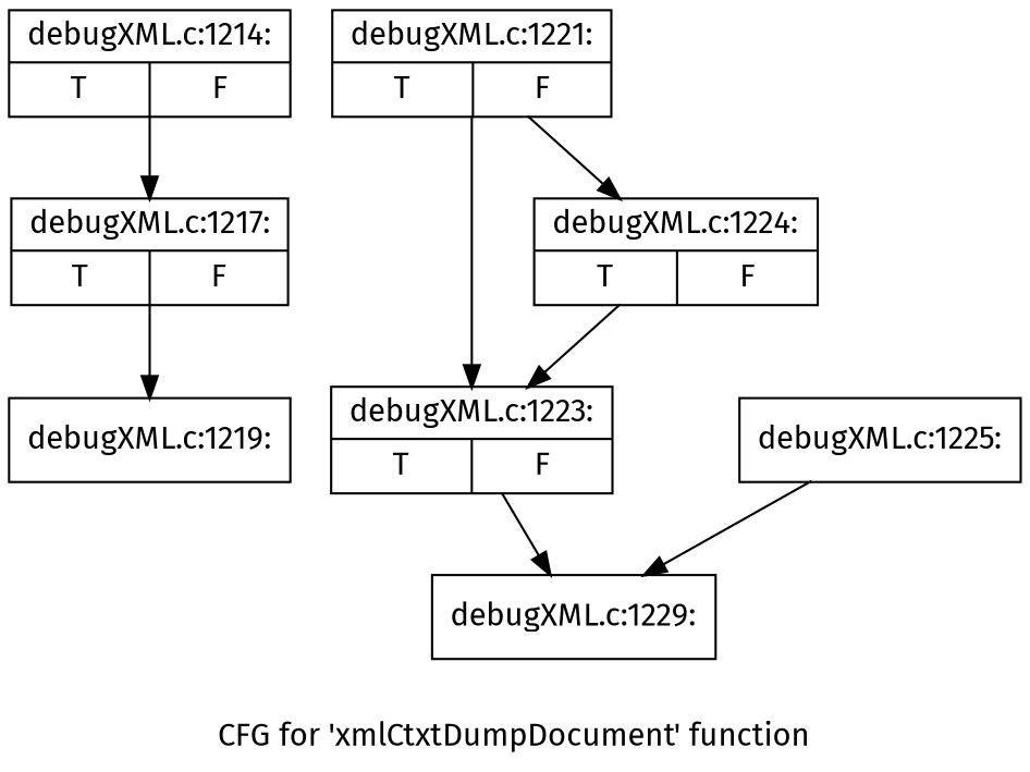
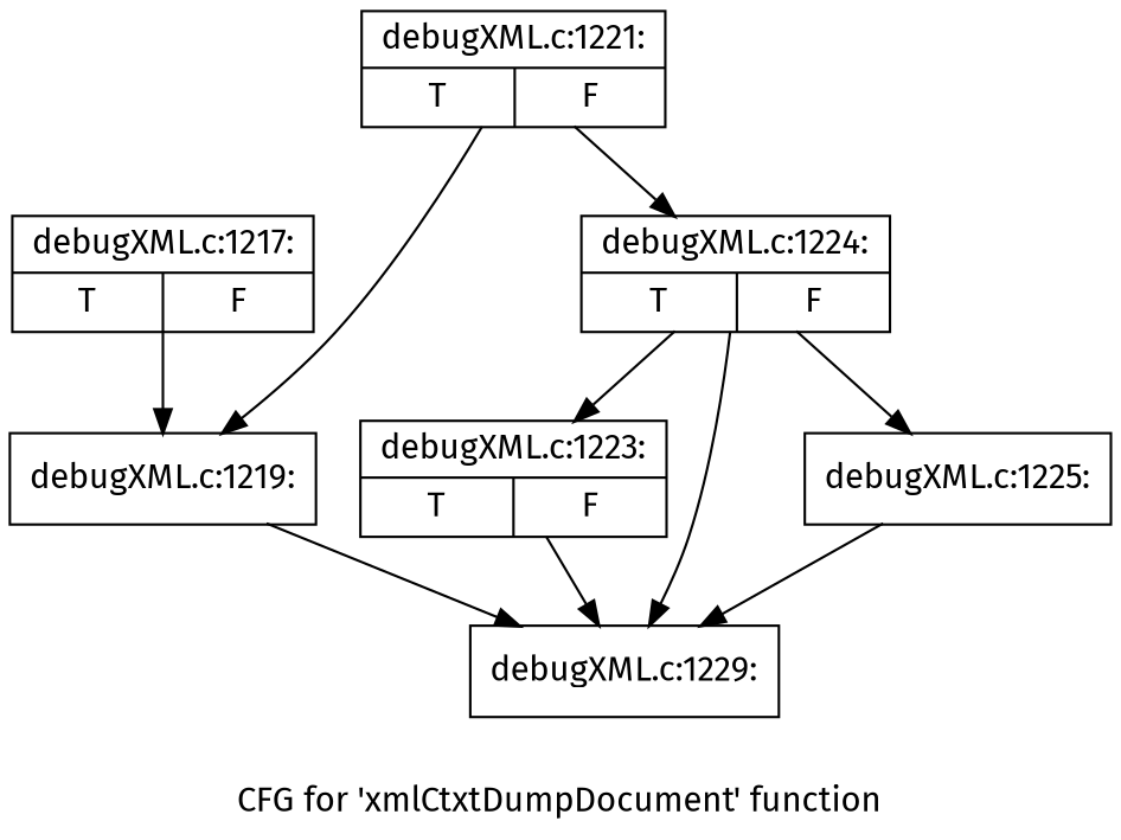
  digraph {
    fontname="Fira Sans"
    label="CFG for 'xmlCtxtDumpDocument' function"
    node [fontname="Fira Sans" shape=record]
    edge [fontname="Fira Sans"]
-   n1 [label="{debugXML.c:1214:|{<s0>T|<s1>F}}"]
    n2 [label="{debugXML.c:1217:|{<s0>T|<s1>F}}"]
    n3 [label="{debugXML.c:1219:}"]
    n4 [label="{debugXML.c:1221:|{<s0>T|<s1>F}}"]
    n5 [label="{debugXML.c:1224:|{<s0>T|<s1>F}}"]
    n6 [label="{debugXML.c:1223:|{<s0>T|<s1>F}}"]
    n7 [label="{debugXML.c:1229:}"]
    n8 [label="{debugXML.c:1225:}"]
-   n1 -> n2
    n2 -> n3
+   n3 -> n7
    n4 -> n5
-   n4 -> n6
+   n4 -> n3
    n5 -> n6
+   n5 -> n7
+   n5 -> n8
    n6 -> n7
    n8 -> n7
  }
